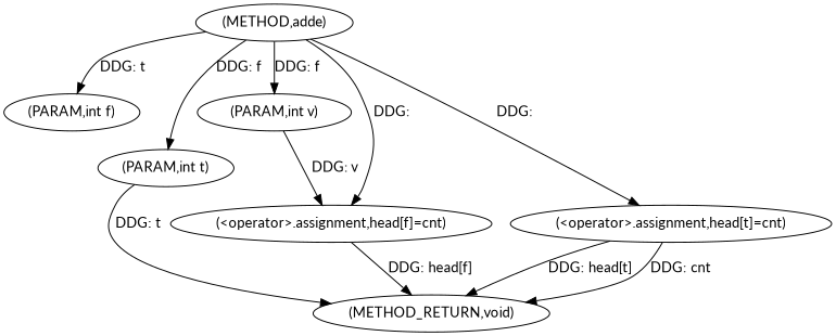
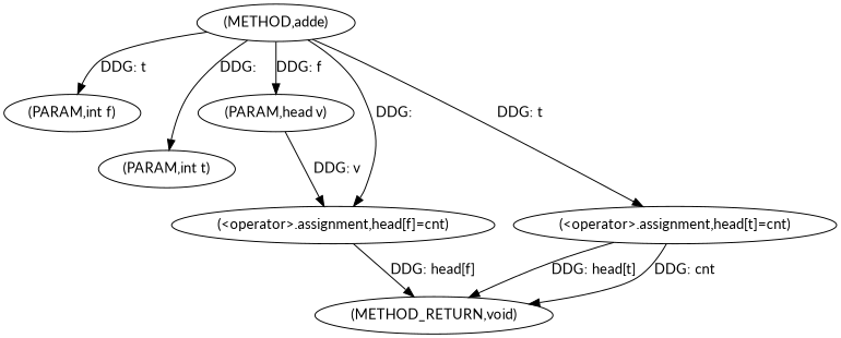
  digraph {
    fontname=Lato
    node [fontname=Lato]
    edge [fontname=Lato]
    n1 [label="(METHOD,adde)"]
    n2 [label="(PARAM,int f)"]
    n3 [label="(PARAM,int t)"]
-   n4 [label="(PARAM,int v)"]
+   n4 [label="(PARAM,head v)"]
    n5 [label="(<operator>.assignment,head[f]=cnt)"]
    n6 [label="(<operator>.assignment,head[t]=cnt)"]
    n7 [label="(METHOD_RETURN,void)"]
    n1 -> n2 [label="DDG: t"]
-   n1 -> n3 [label="DDG: f"]
+   n1 -> n3 [label="DDG: "]
    n1 -> n4 [label="DDG: f"]
    n1 -> n5 [label="DDG: "]
-   n1 -> n6 [label="DDG: "]
-   n3 -> n7 [label="DDG: t"]
+   n1 -> n6 [label="DDG: t"]
    n4 -> n5 [label="DDG: v"]
    n5 -> n7 [label="DDG: head[f]"]
    n6 -> n7 [label="DDG: head[t]"]
    n6 -> n7 [label="DDG: cnt"]
  }
